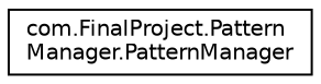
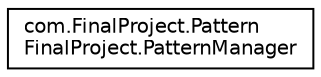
  digraph {
    rankdir=LR
-   n1 [color=black fillcolor=white fontname=Helvetica fontsize=10 height=0.2 label="com.FinalProject.Pattern\lManager.PatternManager" shape=record style=filled width=0.4]
+   n1 [color=black fillcolor=white fontname=Helvetica fontsize=10 height=0.2 label="com.FinalProject.Pattern\lFinalProject.PatternManager" shape=record style=filled width=0.4]
  }
